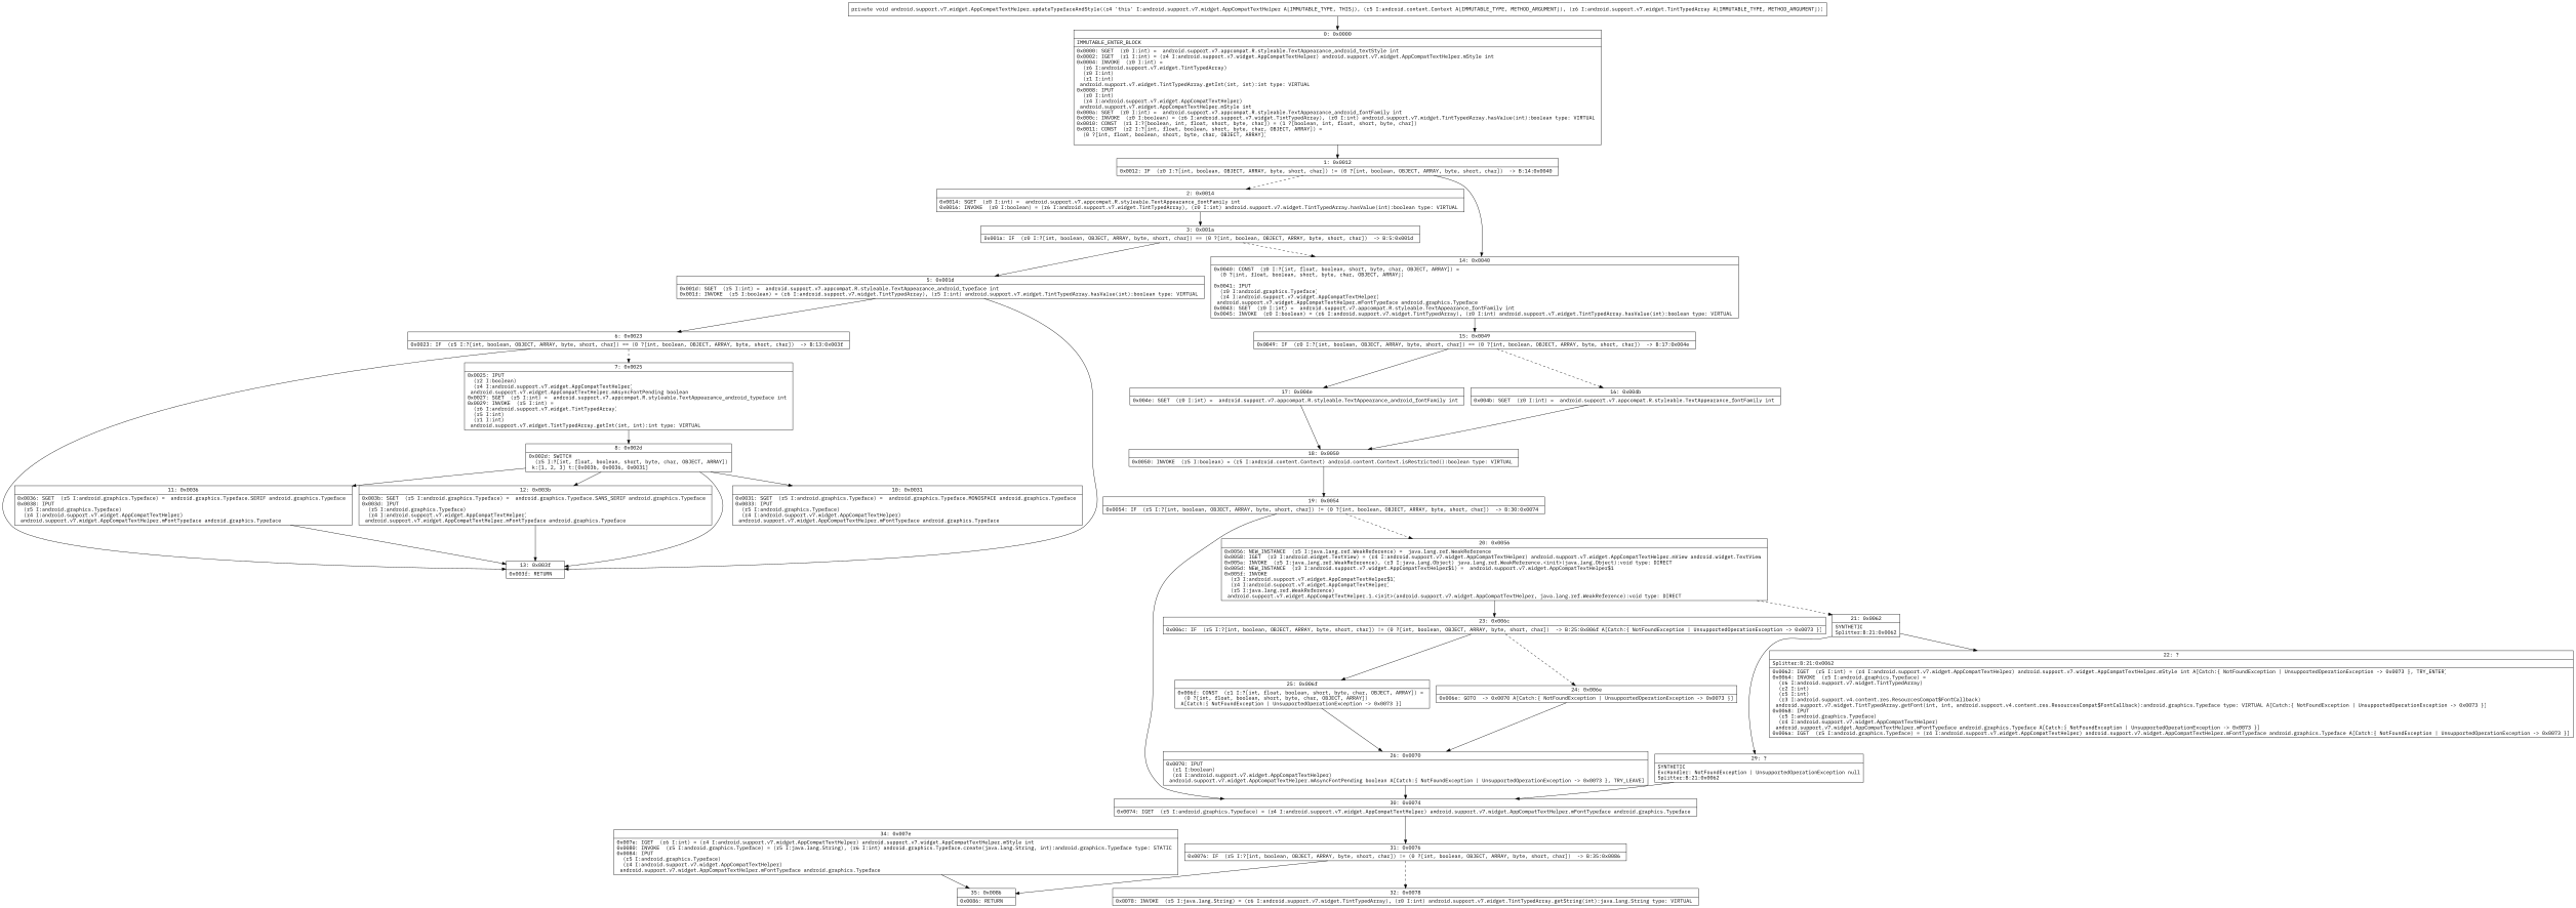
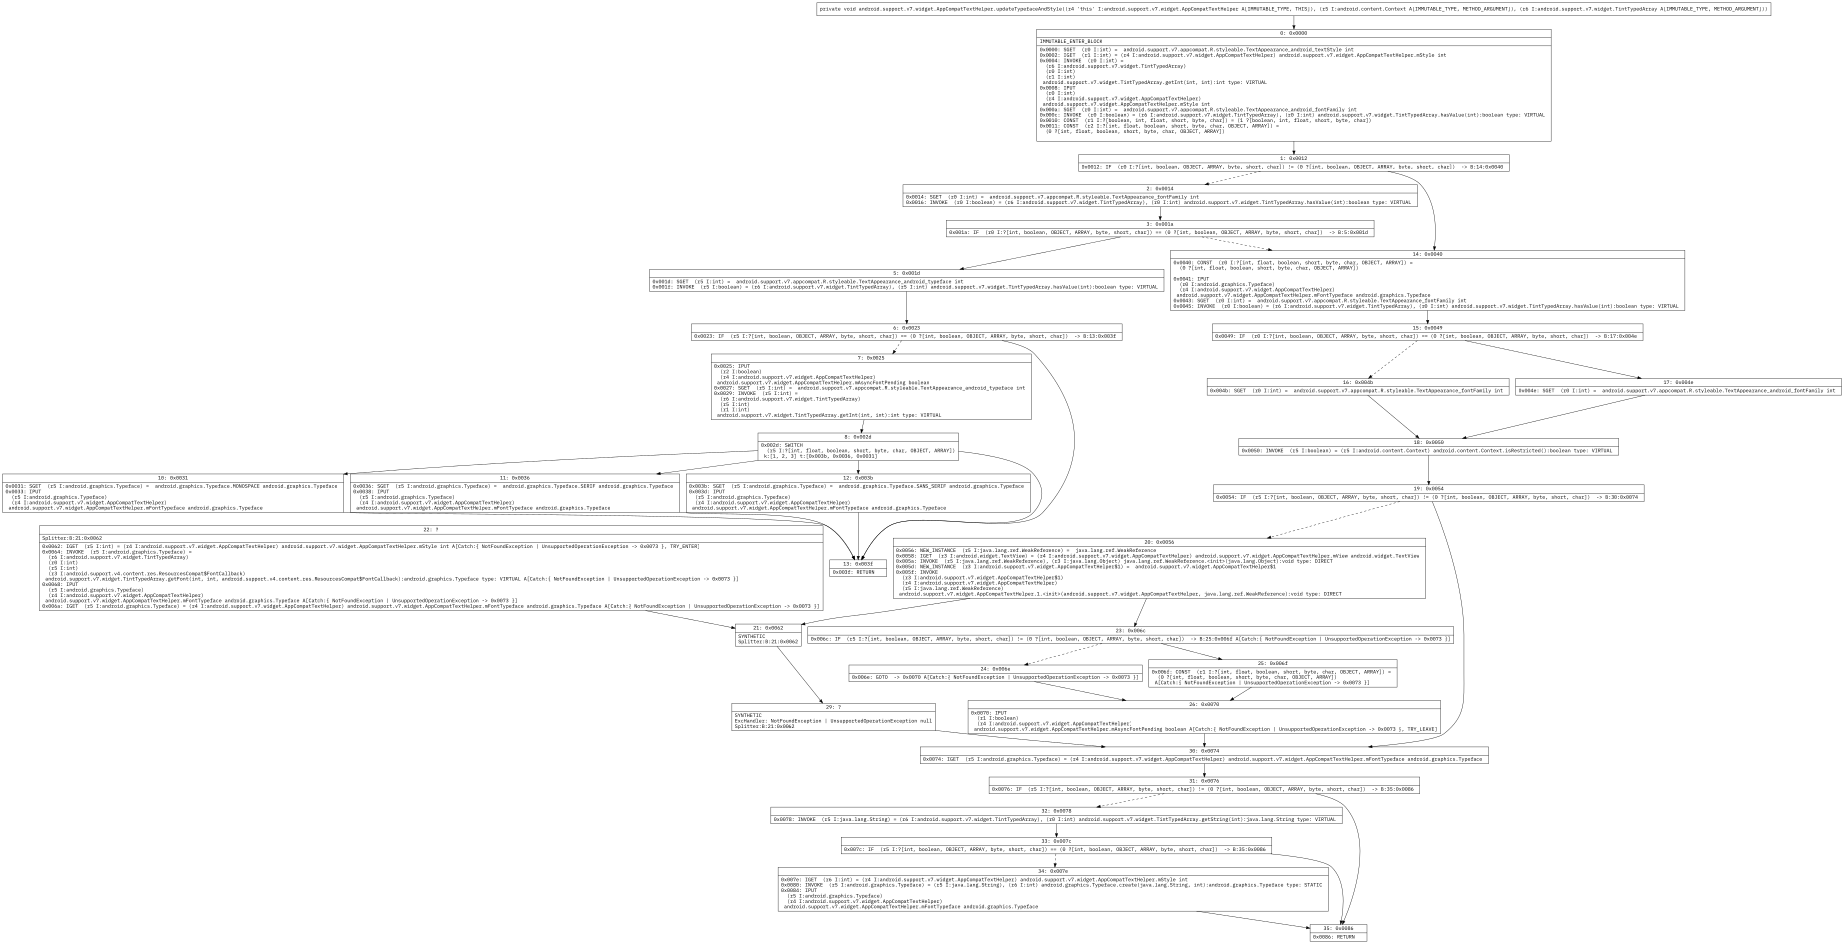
  digraph {
    fontname="IBM Plex Mono"
    node [fontname="IBM Plex Mono" shape=record]
    edge [fontname="IBM Plex Mono"]
    n1 [label="{0\:\ 0x0000|IMMUTABLE_ENTER_BLOCK\l|0x0000: SGET  (r0 I:int) =  android.support.v7.appcompat.R.styleable.TextAppearance_android_textStyle int \l0x0002: IGET  (r1 I:int) = (r4 I:android.support.v7.widget.AppCompatTextHelper) android.support.v7.widget.AppCompatTextHelper.mStyle int \l0x0004: INVOKE  (r0 I:int) = \l  (r6 I:android.support.v7.widget.TintTypedArray)\l  (r0 I:int)\l  (r1 I:int)\l android.support.v7.widget.TintTypedArray.getInt(int, int):int type: VIRTUAL \l0x0008: IPUT  \l  (r0 I:int)\l  (r4 I:android.support.v7.widget.AppCompatTextHelper)\l android.support.v7.widget.AppCompatTextHelper.mStyle int \l0x000a: SGET  (r0 I:int) =  android.support.v7.appcompat.R.styleable.TextAppearance_android_fontFamily int \l0x000c: INVOKE  (r0 I:boolean) = (r6 I:android.support.v7.widget.TintTypedArray), (r0 I:int) android.support.v7.widget.TintTypedArray.hasValue(int):boolean type: VIRTUAL \l0x0010: CONST  (r1 I:?[boolean, int, float, short, byte, char]) = (1 ?[boolean, int, float, short, byte, char]) \l0x0011: CONST  (r2 I:?[int, float, boolean, short, byte, char, OBJECT, ARRAY]) = \l  (0 ?[int, float, boolean, short, byte, char, OBJECT, ARRAY])\l \l}"]
    n2 [label="{1\:\ 0x0012|0x0012: IF  (r0 I:?[int, boolean, OBJECT, ARRAY, byte, short, char]) != (0 ?[int, boolean, OBJECT, ARRAY, byte, short, char])  \-\> B:14:0x0040 \l}"]
    n3 [label="{2\:\ 0x0014|0x0014: SGET  (r0 I:int) =  android.support.v7.appcompat.R.styleable.TextAppearance_fontFamily int \l0x0016: INVOKE  (r0 I:boolean) = (r6 I:android.support.v7.widget.TintTypedArray), (r0 I:int) android.support.v7.widget.TintTypedArray.hasValue(int):boolean type: VIRTUAL \l}"]
    n4 [label="{14\:\ 0x0040|0x0040: CONST  (r0 I:?[int, float, boolean, short, byte, char, OBJECT, ARRAY]) = \l  (0 ?[int, float, boolean, short, byte, char, OBJECT, ARRAY])\l \l0x0041: IPUT  \l  (r0 I:android.graphics.Typeface)\l  (r4 I:android.support.v7.widget.AppCompatTextHelper)\l android.support.v7.widget.AppCompatTextHelper.mFontTypeface android.graphics.Typeface \l0x0043: SGET  (r0 I:int) =  android.support.v7.appcompat.R.styleable.TextAppearance_fontFamily int \l0x0045: INVOKE  (r0 I:boolean) = (r6 I:android.support.v7.widget.TintTypedArray), (r0 I:int) android.support.v7.widget.TintTypedArray.hasValue(int):boolean type: VIRTUAL \l}"]
    n5 [label="{3\:\ 0x001a|0x001a: IF  (r0 I:?[int, boolean, OBJECT, ARRAY, byte, short, char]) == (0 ?[int, boolean, OBJECT, ARRAY, byte, short, char])  \-\> B:5:0x001d \l}"]
    n6 [label="{15\:\ 0x0049|0x0049: IF  (r0 I:?[int, boolean, OBJECT, ARRAY, byte, short, char]) == (0 ?[int, boolean, OBJECT, ARRAY, byte, short, char])  \-\> B:17:0x004e \l}"]
    n7 [label="{5\:\ 0x001d|0x001d: SGET  (r5 I:int) =  android.support.v7.appcompat.R.styleable.TextAppearance_android_typeface int \l0x001f: INVOKE  (r5 I:boolean) = (r6 I:android.support.v7.widget.TintTypedArray), (r5 I:int) android.support.v7.widget.TintTypedArray.hasValue(int):boolean type: VIRTUAL \l}"]
    n8 [label="{6\:\ 0x0023|0x0023: IF  (r5 I:?[int, boolean, OBJECT, ARRAY, byte, short, char]) == (0 ?[int, boolean, OBJECT, ARRAY, byte, short, char])  \-\> B:13:0x003f \l}"]
    n9 [label="{7\:\ 0x0025|0x0025: IPUT  \l  (r2 I:boolean)\l  (r4 I:android.support.v7.widget.AppCompatTextHelper)\l android.support.v7.widget.AppCompatTextHelper.mAsyncFontPending boolean \l0x0027: SGET  (r5 I:int) =  android.support.v7.appcompat.R.styleable.TextAppearance_android_typeface int \l0x0029: INVOKE  (r5 I:int) = \l  (r6 I:android.support.v7.widget.TintTypedArray)\l  (r5 I:int)\l  (r1 I:int)\l android.support.v7.widget.TintTypedArray.getInt(int, int):int type: VIRTUAL \l}"]
    n10 [label="{13\:\ 0x003f|0x003f: RETURN   \l}"]
    n11 [label="{8\:\ 0x002d|0x002d: SWITCH  \l  (r5 I:?[int, float, boolean, short, byte, char, OBJECT, ARRAY])\l k:[1, 2, 3] t:[0x003b, 0x0036, 0x0031] \l}"]
    n12 [label="{10\:\ 0x0031|0x0031: SGET  (r5 I:android.graphics.Typeface) =  android.graphics.Typeface.MONOSPACE android.graphics.Typeface \l0x0033: IPUT  \l  (r5 I:android.graphics.Typeface)\l  (r4 I:android.support.v7.widget.AppCompatTextHelper)\l android.support.v7.widget.AppCompatTextHelper.mFontTypeface android.graphics.Typeface \l}"]
    n13 [label="{11\:\ 0x0036|0x0036: SGET  (r5 I:android.graphics.Typeface) =  android.graphics.Typeface.SERIF android.graphics.Typeface \l0x0038: IPUT  \l  (r5 I:android.graphics.Typeface)\l  (r4 I:android.support.v7.widget.AppCompatTextHelper)\l android.support.v7.widget.AppCompatTextHelper.mFontTypeface android.graphics.Typeface \l}"]
    n14 [label="{12\:\ 0x003b|0x003b: SGET  (r5 I:android.graphics.Typeface) =  android.graphics.Typeface.SANS_SERIF android.graphics.Typeface \l0x003d: IPUT  \l  (r5 I:android.graphics.Typeface)\l  (r4 I:android.support.v7.widget.AppCompatTextHelper)\l android.support.v7.widget.AppCompatTextHelper.mFontTypeface android.graphics.Typeface \l}"]
    n15 [label="{16\:\ 0x004b|0x004b: SGET  (r0 I:int) =  android.support.v7.appcompat.R.styleable.TextAppearance_fontFamily int \l}"]
    n16 [label="{17\:\ 0x004e|0x004e: SGET  (r0 I:int) =  android.support.v7.appcompat.R.styleable.TextAppearance_android_fontFamily int \l}"]
    n17 [label="{18\:\ 0x0050|0x0050: INVOKE  (r5 I:boolean) = (r5 I:android.content.Context) android.content.Context.isRestricted():boolean type: VIRTUAL \l}"]
    n18 [label="{19\:\ 0x0054|0x0054: IF  (r5 I:?[int, boolean, OBJECT, ARRAY, byte, short, char]) != (0 ?[int, boolean, OBJECT, ARRAY, byte, short, char])  \-\> B:30:0x0074 \l}"]
    n19 [label="{20\:\ 0x0056|0x0056: NEW_INSTANCE  (r5 I:java.lang.ref.WeakReference) =  java.lang.ref.WeakReference \l0x0058: IGET  (r3 I:android.widget.TextView) = (r4 I:android.support.v7.widget.AppCompatTextHelper) android.support.v7.widget.AppCompatTextHelper.mView android.widget.TextView \l0x005a: INVOKE  (r5 I:java.lang.ref.WeakReference), (r3 I:java.lang.Object) java.lang.ref.WeakReference.\<init\>(java.lang.Object):void type: DIRECT \l0x005d: NEW_INSTANCE  (r3 I:android.support.v7.widget.AppCompatTextHelper$1) =  android.support.v7.widget.AppCompatTextHelper$1 \l0x005f: INVOKE  \l  (r3 I:android.support.v7.widget.AppCompatTextHelper$1)\l  (r4 I:android.support.v7.widget.AppCompatTextHelper)\l  (r5 I:java.lang.ref.WeakReference)\l android.support.v7.widget.AppCompatTextHelper.1.\<init\>(android.support.v7.widget.AppCompatTextHelper, java.lang.ref.WeakReference):void type: DIRECT \l}"]
    n20 [label="{30\:\ 0x0074|0x0074: IGET  (r5 I:android.graphics.Typeface) = (r4 I:android.support.v7.widget.AppCompatTextHelper) android.support.v7.widget.AppCompatTextHelper.mFontTypeface android.graphics.Typeface \l}"]
    n21 [label="{21\:\ 0x0062|SYNTHETIC\lSplitter:B:21:0x0062\l}"]
    n22 [label="{23\:\ 0x006c|0x006c: IF  (r5 I:?[int, boolean, OBJECT, ARRAY, byte, short, char]) != (0 ?[int, boolean, OBJECT, ARRAY, byte, short, char])  \-\> B:25:0x006f A[Catch:\{ NotFoundException \| UnsupportedOperationException \-\> 0x0073 \}]\l}"]
    n23 [label="{31\:\ 0x0076|0x0076: IF  (r5 I:?[int, boolean, OBJECT, ARRAY, byte, short, char]) != (0 ?[int, boolean, OBJECT, ARRAY, byte, short, char])  \-\> B:35:0x0086 \l}"]
-   n24 [label="{22\:\ ?|Splitter:B:21:0x0062\l|0x0062: IGET  (r5 I:int) = (r4 I:android.support.v7.widget.AppCompatTextHelper) android.support.v7.widget.AppCompatTextHelper.mStyle int A[Catch:\{ NotFoundException \| UnsupportedOperationException \-\> 0x0073 \}, TRY_ENTER]\l0x0064: INVOKE  (r5 I:android.graphics.Typeface) = \l  (r6 I:android.support.v7.widget.TintTypedArray)\l  (r2 I:int)\l  (r5 I:int)\l  (r3 I:android.support.v4.content.res.ResourcesCompat$FontCallback)\l android.support.v7.widget.TintTypedArray.getFont(int, int, android.support.v4.content.res.ResourcesCompat$FontCallback):android.graphics.Typeface type: VIRTUAL A[Catch:\{ NotFoundException \| UnsupportedOperationException \-\> 0x0073 \}]\l0x0068: IPUT  \l  (r5 I:android.graphics.Typeface)\l  (r4 I:android.support.v7.widget.AppCompatTextHelper)\l android.support.v7.widget.AppCompatTextHelper.mFontTypeface android.graphics.Typeface A[Catch:\{ NotFoundException \| UnsupportedOperationException \-\> 0x0073 \}]\l0x006a: IGET  (r5 I:android.graphics.Typeface) = (r4 I:android.support.v7.widget.AppCompatTextHelper) android.support.v7.widget.AppCompatTextHelper.mFontTypeface android.graphics.Typeface A[Catch:\{ NotFoundException \| UnsupportedOperationException \-\> 0x0073 \}]\l}"]
+   n24 [label="{22\:\ ?|Splitter:B:21:0x0062\l|0x0062: IGET  (r5 I:int) = (r4 I:android.support.v7.widget.AppCompatTextHelper) android.support.v7.widget.AppCompatTextHelper.mStyle int A[Catch:\{ NotFoundException \| UnsupportedOperationException \-\> 0x0073 \}, TRY_ENTER]\l0x0064: INVOKE  (r5 I:android.graphics.Typeface) = \l  (r6 I:android.support.v7.widget.TintTypedArray)\l  (r0 I:int)\l  (r5 I:int)\l  (r3 I:android.support.v4.content.res.ResourcesCompat$FontCallback)\l android.support.v7.widget.TintTypedArray.getFont(int, int, android.support.v4.content.res.ResourcesCompat$FontCallback):android.graphics.Typeface type: VIRTUAL A[Catch:\{ NotFoundException \| UnsupportedOperationException \-\> 0x0073 \}]\l0x0068: IPUT  \l  (r5 I:android.graphics.Typeface)\l  (r4 I:android.support.v7.widget.AppCompatTextHelper)\l android.support.v7.widget.AppCompatTextHelper.mFontTypeface android.graphics.Typeface A[Catch:\{ NotFoundException \| UnsupportedOperationException \-\> 0x0073 \}]\l0x006a: IGET  (r5 I:android.graphics.Typeface) = (r4 I:android.support.v7.widget.AppCompatTextHelper) android.support.v7.widget.AppCompatTextHelper.mFontTypeface android.graphics.Typeface A[Catch:\{ NotFoundException \| UnsupportedOperationException \-\> 0x0073 \}]\l}"]
    n25 [label="{29\:\ ?|SYNTHETIC\lExcHandler: NotFoundException \| UnsupportedOperationException null\lSplitter:B:21:0x0062\l}"]
    n26 [label="{24\:\ 0x006e|0x006e: GOTO  \-\> 0x0070 A[Catch:\{ NotFoundException \| UnsupportedOperationException \-\> 0x0073 \}]\l}"]
    n27 [label="{25\:\ 0x006f|0x006f: CONST  (r1 I:?[int, float, boolean, short, byte, char, OBJECT, ARRAY]) = \l  (0 ?[int, float, boolean, short, byte, char, OBJECT, ARRAY])\l A[Catch:\{ NotFoundException \| UnsupportedOperationException \-\> 0x0073 \}]\l}"]
    n28 [label="{26\:\ 0x0070|0x0070: IPUT  \l  (r1 I:boolean)\l  (r4 I:android.support.v7.widget.AppCompatTextHelper)\l android.support.v7.widget.AppCompatTextHelper.mAsyncFontPending boolean A[Catch:\{ NotFoundException \| UnsupportedOperationException \-\> 0x0073 \}, TRY_LEAVE]\l}"]
    n29 [label="{32\:\ 0x0078|0x0078: INVOKE  (r5 I:java.lang.String) = (r6 I:android.support.v7.widget.TintTypedArray), (r0 I:int) android.support.v7.widget.TintTypedArray.getString(int):java.lang.String type: VIRTUAL \l}"]
    n30 [label="{35\:\ 0x0086|0x0086: RETURN   \l}"]
+   n31 [label="{33\:\ 0x007c|0x007c: IF  (r5 I:?[int, boolean, OBJECT, ARRAY, byte, short, char]) == (0 ?[int, boolean, OBJECT, ARRAY, byte, short, char])  \-\> B:35:0x0086 \l}"]
    n32 [label="{34\:\ 0x007e|0x007e: IGET  (r6 I:int) = (r4 I:android.support.v7.widget.AppCompatTextHelper) android.support.v7.widget.AppCompatTextHelper.mStyle int \l0x0080: INVOKE  (r5 I:android.graphics.Typeface) = (r5 I:java.lang.String), (r6 I:int) android.graphics.Typeface.create(java.lang.String, int):android.graphics.Typeface type: STATIC \l0x0084: IPUT  \l  (r5 I:android.graphics.Typeface)\l  (r4 I:android.support.v7.widget.AppCompatTextHelper)\l android.support.v7.widget.AppCompatTextHelper.mFontTypeface android.graphics.Typeface \l}"]
    n33 [label="{private void android.support.v7.widget.AppCompatTextHelper.updateTypefaceAndStyle((r4 'this' I:android.support.v7.widget.AppCompatTextHelper A[IMMUTABLE_TYPE, THIS]), (r5 I:android.content.Context A[IMMUTABLE_TYPE, METHOD_ARGUMENT]), (r6 I:android.support.v7.widget.TintTypedArray A[IMMUTABLE_TYPE, METHOD_ARGUMENT])) }"]
    n1 -> n2
    n2 -> n3 [style=dashed]
    n2 -> n4
    n3 -> n5
    n4 -> n6
    n5 -> n4 [style=dashed]
    n5 -> n7
    n6 -> n15 [style=dashed]
    n6 -> n16
    n7 -> n8
    n8 -> n9 [style=dashed]
    n8 -> n10
    n9 -> n11
    n11 -> n10
    n11 -> n12
    n11 -> n13
    n11 -> n14
-   n7 -> n10
+   n12 -> n10
    n13 -> n10
    n14 -> n10
    n15 -> n17
    n16 -> n17
    n17 -> n18
    n18 -> n19 [style=dashed]
    n18 -> n20
-   n19 -> n21 [style=dashed]
+   n19 -> n21
    n19 -> n22
    n20 -> n23
-   n21 -> n24
+   n24 -> n21
    n21 -> n25
    n22 -> n26 [style=dashed]
    n22 -> n27
    n23 -> n29 [style=dashed]
    n23 -> n30
    n25 -> n20
    n26 -> n28
    n27 -> n28
    n28 -> n20
+   n29 -> n31
+   n31 -> n30
+   n31 -> n32 [style=dashed]
    n32 -> n30
    n33 -> n1
  }
